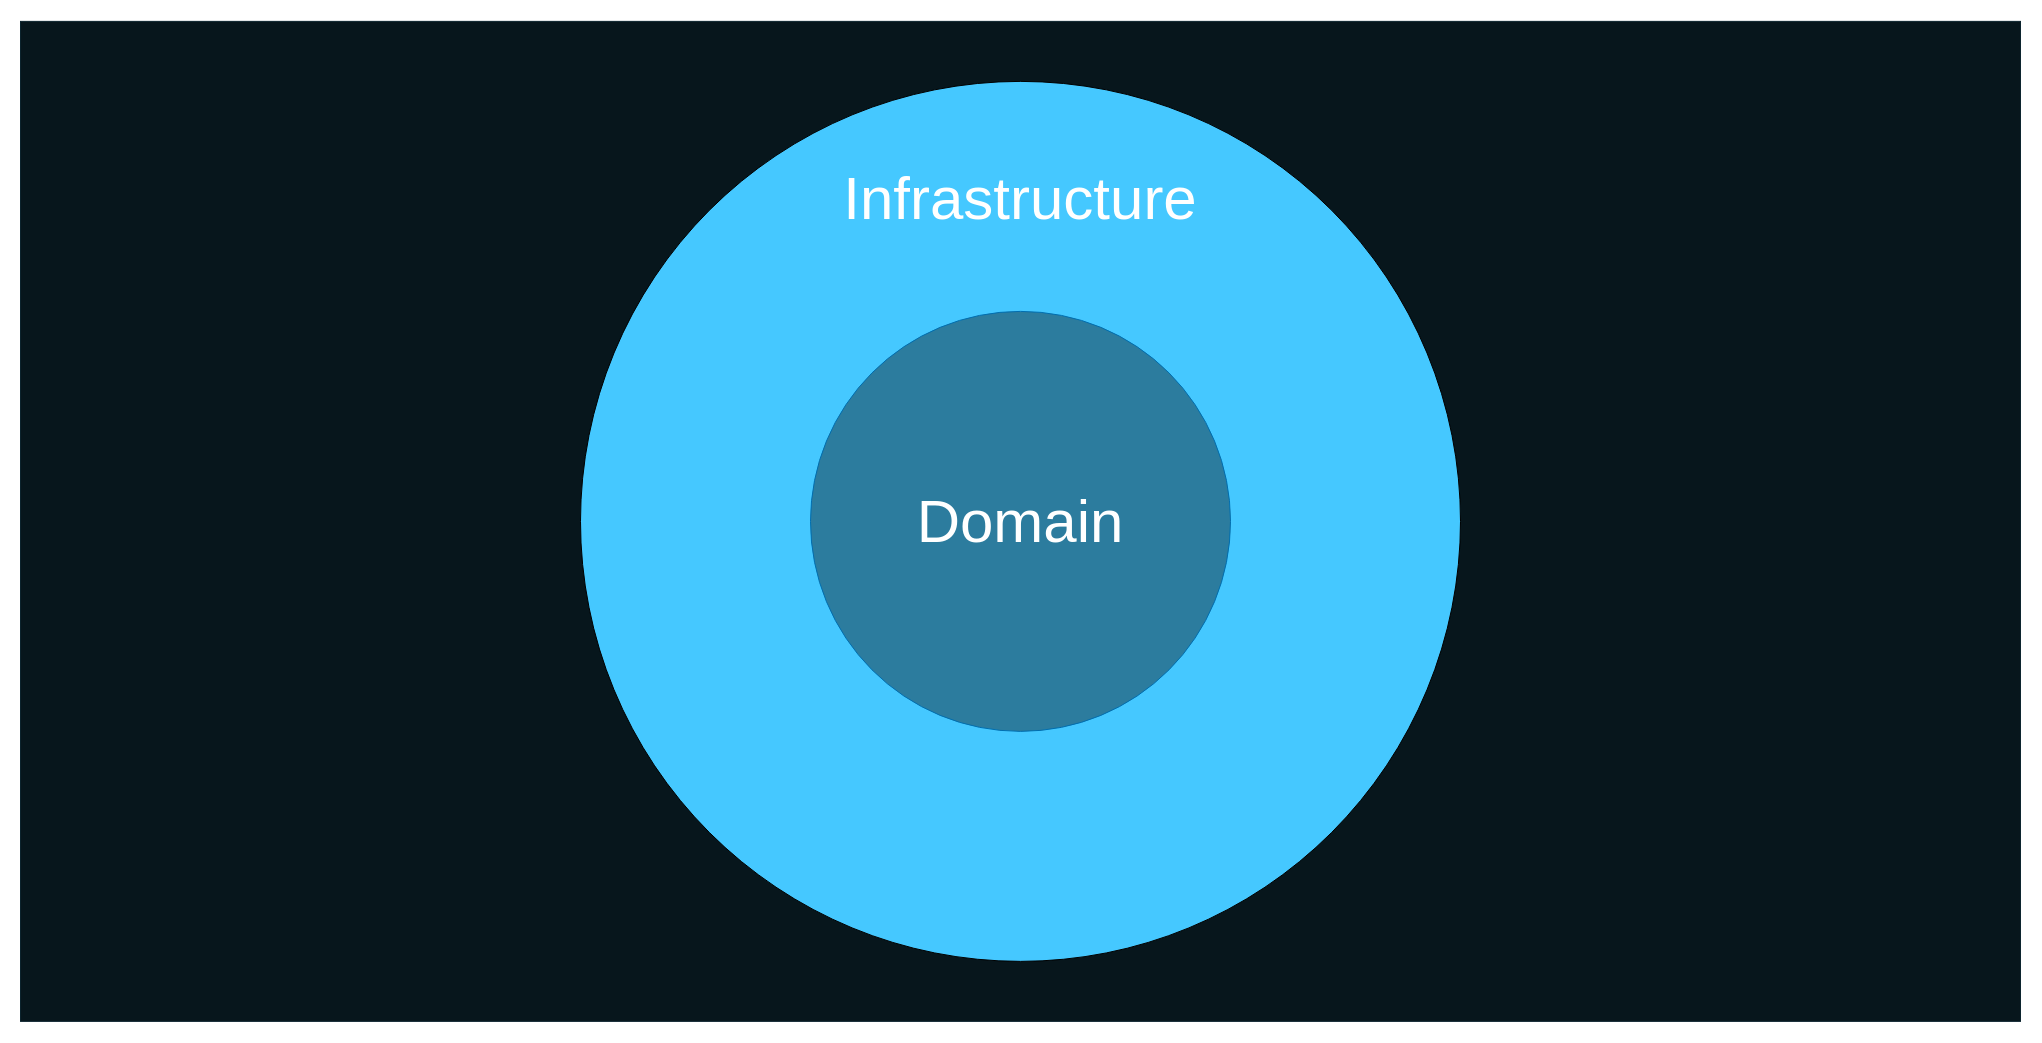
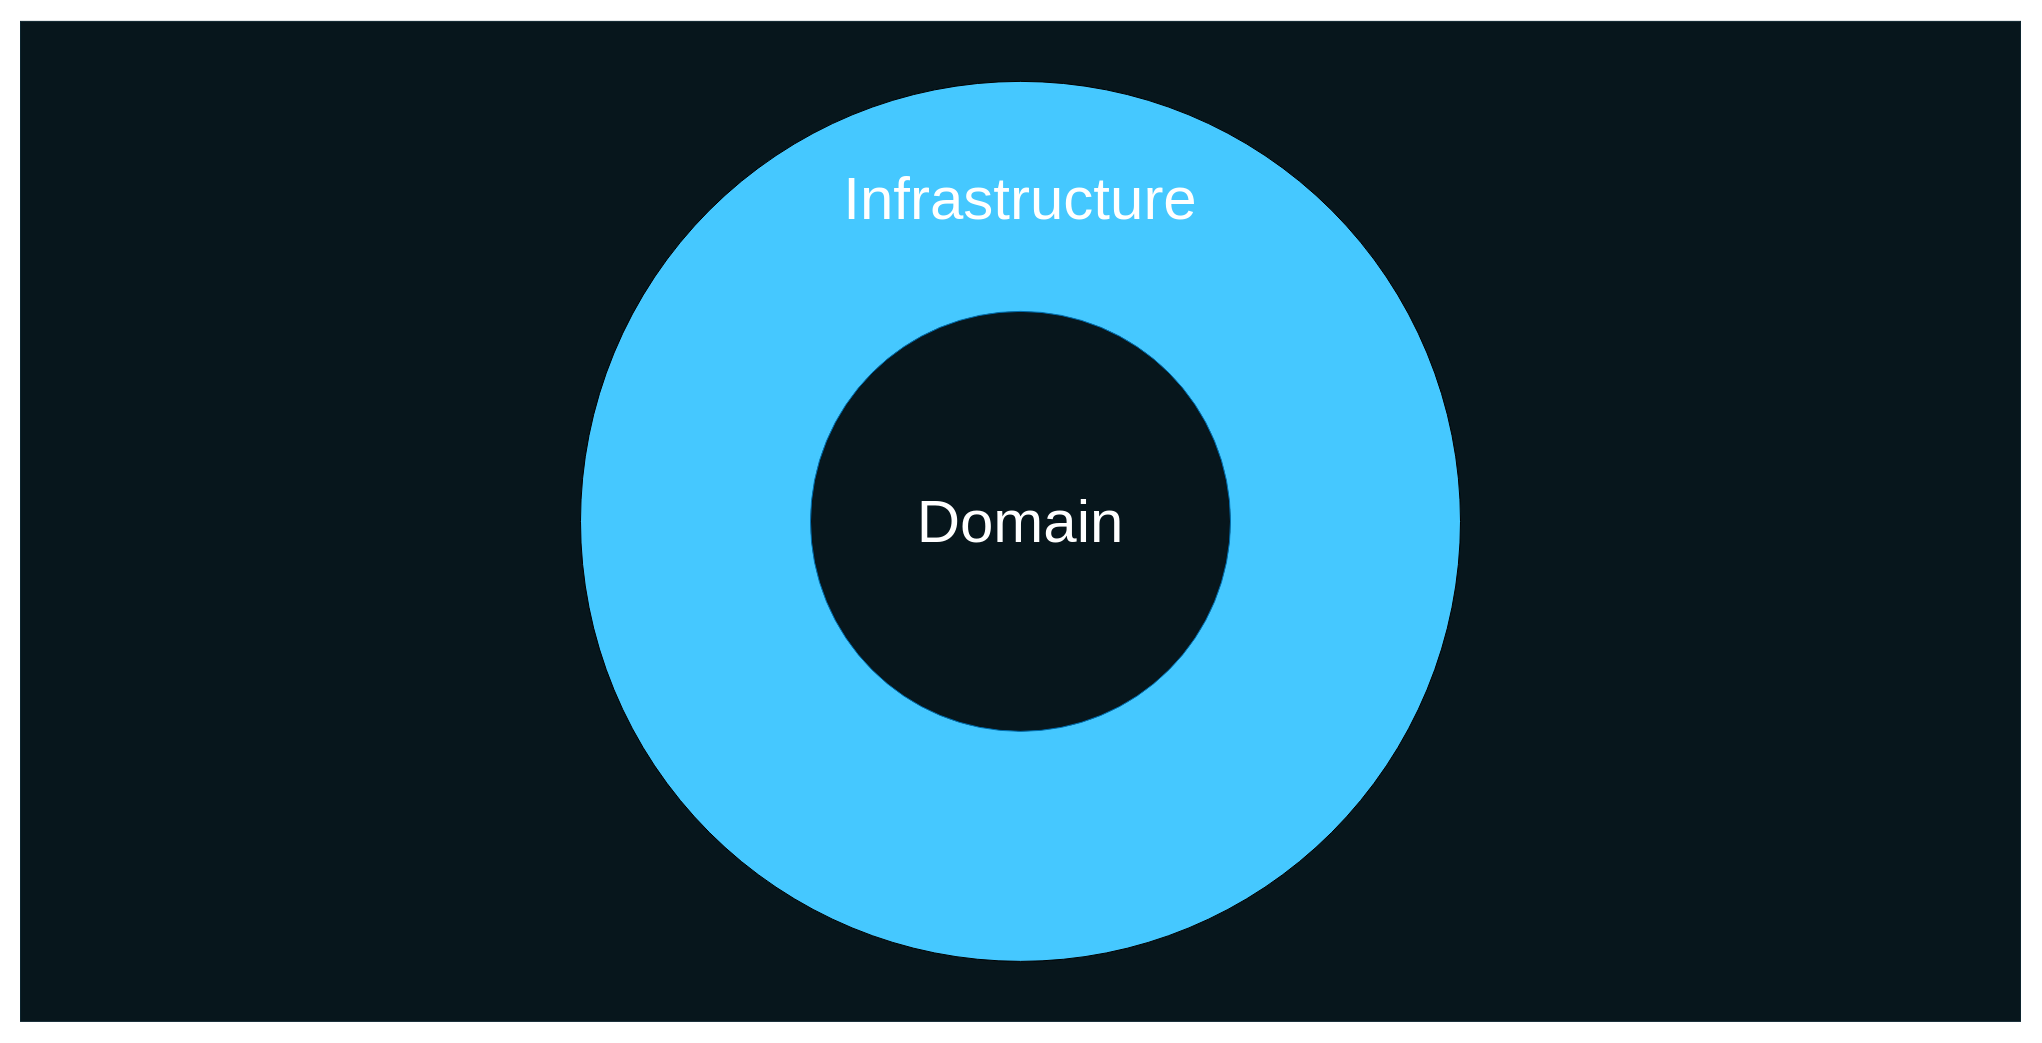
  <mxCell id="0" />
  <mxCell id="1" parent="0" />
  <mxCell id="2" value="" style="rounded=0;whiteSpace=wrap;html=1;fillColor=#07161C;fontSize=30;fontColor=#FFFFFF;strokeColor=#0C242E;" parent="1" vertex="1"><mxGeometry x="20" y="20.88" width="2000" height="1000" as="geometry" /></mxCell>
  <mxCell id="3" value="" style="ellipse;whiteSpace=wrap;html=1;aspect=fixed;fillColor=#45C8FF;fontSize=30;labelPosition=center;verticalLabelPosition=top;align=center;verticalAlign=bottom;" parent="1" vertex="1"><mxGeometry x="580" y="80.88" width="880" height="880" as="geometry" /></mxCell>
- <mxCell id="4" value="Domain" style="ellipse;whiteSpace=wrap;html=1;aspect=fixed;fillColor=#2C7C9E;fontSize=60;labelPosition=center;verticalLabelPosition=middle;align=center;verticalAlign=middle;strokeColor=#006EAF;fontColor=#ffffff;" parent="1" vertex="1"><mxGeometry x="810" y="310.88" width="420" height="420" as="geometry" /></mxCell>
+ <mxCell id="4" value="Domain" style="ellipse;whiteSpace=wrap;html=1;aspect=fixed;fillColor=#07161c;fontSize=60;labelPosition=center;verticalLabelPosition=middle;align=center;verticalAlign=middle;strokeColor=#006EAF;fontColor=#ffffff;" parent="1" vertex="1"><mxGeometry x="810" y="310.88" width="420" height="420" as="geometry" /></mxCell>
  <mxCell id="5" value="Infrastructure" style="text;html=1;strokeColor=none;fillColor=none;align=center;verticalAlign=middle;whiteSpace=wrap;rounded=0;fontSize=60;fontColor=#FFFFFF;" parent="1" vertex="1"><mxGeometry x="1000" y="188" width="40" height="20" as="geometry" /></mxCell>
